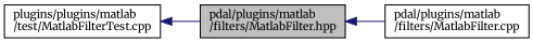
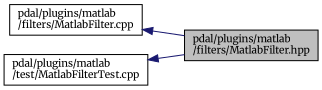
  digraph {
    fontname=Merriweather
    rankdir=LR
    node [color=black fillcolor=white fontname=Merriweather fontsize=10 shape=record style=filled]
    edge [color=midnightblue dir=back fontname=Merriweather fontsize=10 labelfontname=Helvetica labelfontsize=10 style=solid]
    n1 [fillcolor=grey75 fontcolor=black height=0.2 label="pdal/plugins/matlab\l/filters/MatlabFilter.hpp" width=0.4]
    n2 [height=0.2 label="pdal/plugins/matlab\l/filters/MatlabFilter.cpp" width=0.4]
-   n3 [height=0.2 label="plugins/plugins/matlab\l/test/MatlabFilterTest.cpp" width=0.4]
-   n1 -> n2
+   n3 [height=0.2 label="pdal/plugins/matlab\l/test/MatlabFilterTest.cpp" width=0.4]
+   n2 -> n1
    n3 -> n1
  }
